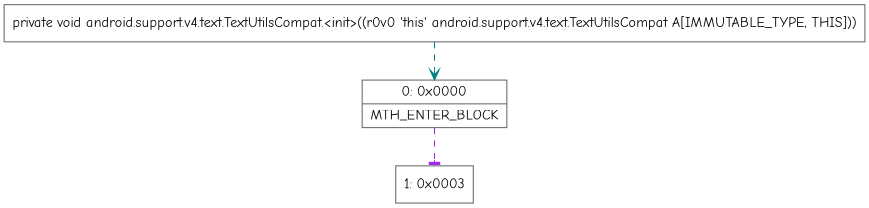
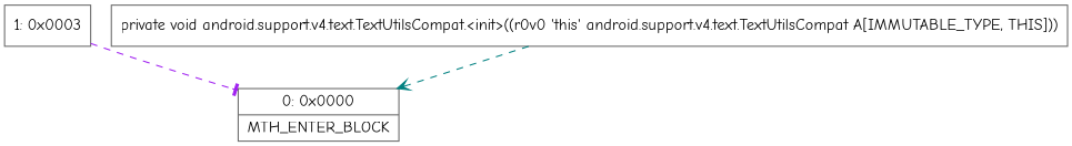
  digraph {
    fontname="Comic Neue"
    node [color=gray40 shape=record fontname="Comic Neue"]
    edge [style=dashed fontname="Comic Neue"]
    n1 [label="{0\:\ 0x0000|MTH_ENTER_BLOCK\l}"]
    n2 [label="{1\:\ 0x0003}"]
    n3 [label="{private void android.support.v4.text.TextUtilsCompat.\<init\>((r0v0 'this' android.support.v4.text.TextUtilsCompat A[IMMUTABLE_TYPE, THIS])) }"]
    subgraph cluster_1 {
      label="R(0)"
    }
-   n1 -> n2 [color=purple arrowhead=tee]
+   n2 -> n1 [color=purple arrowhead=tee]
    n3 -> n1 [color=teal arrowhead=vee]
  }
